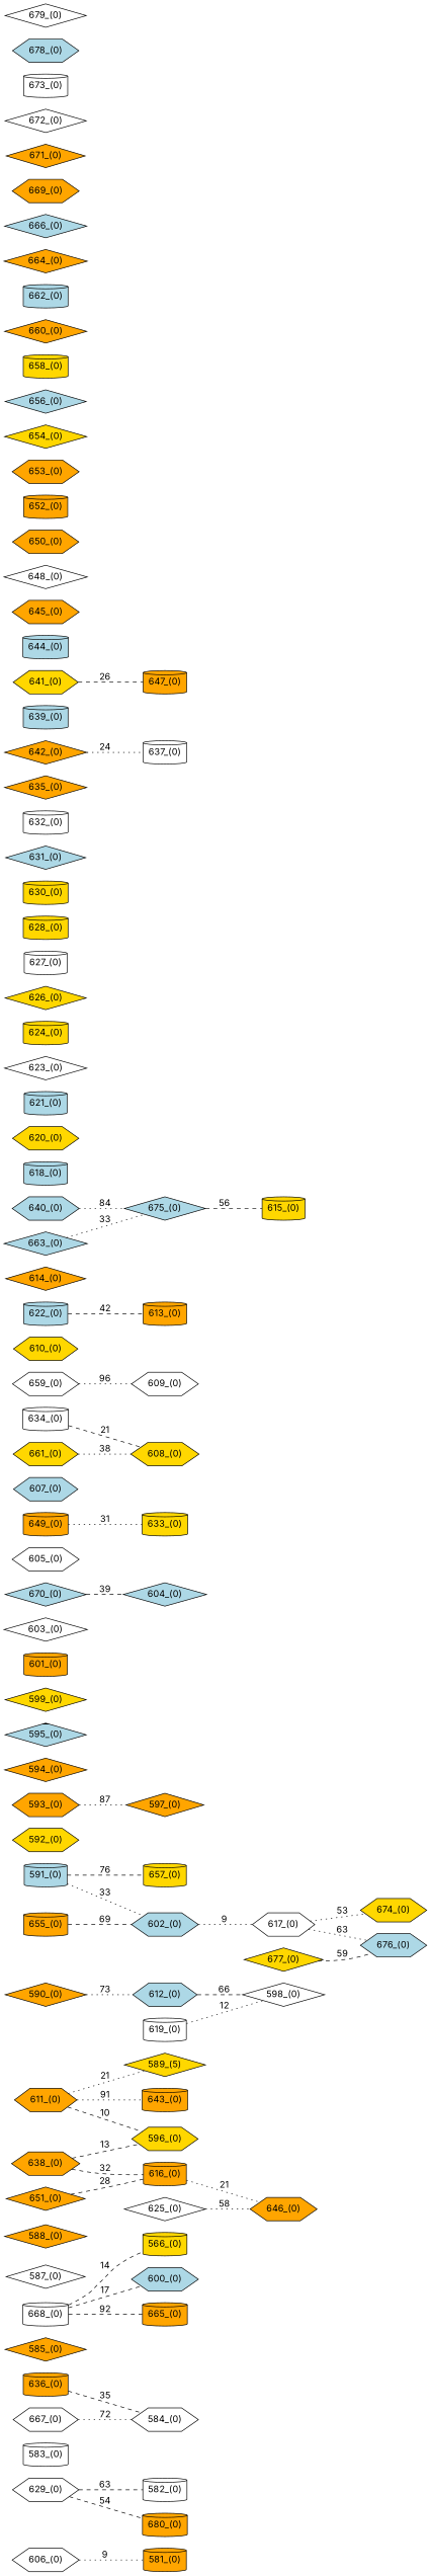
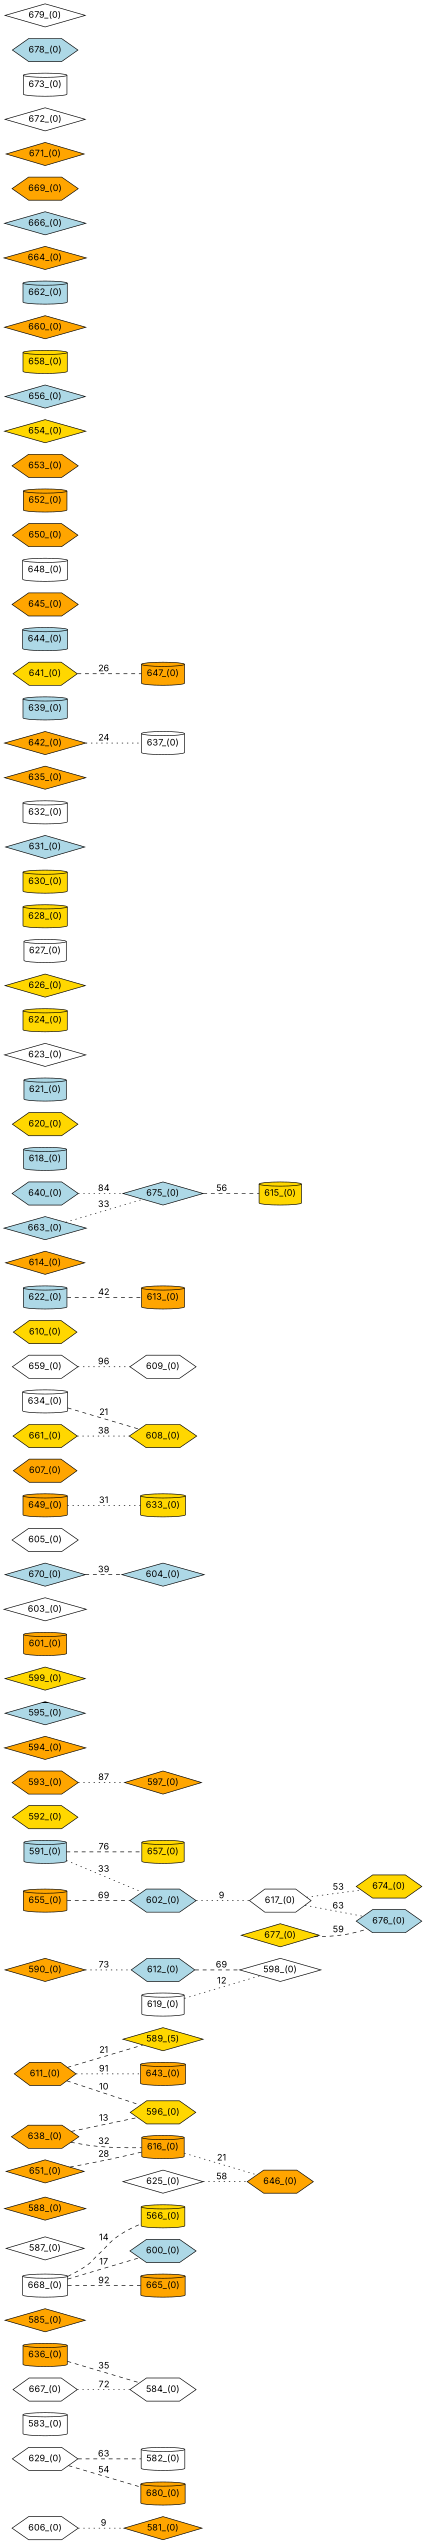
  graph {
    fontname=Inter
    rankdir=LR
    node [fillcolor=orange fontname=Inter kruskal=44 shape=cylinder style=filled weight=0]
    edge [fontname=Inter style=dotted weight=21]
-   "581_(0)" [kruskal=25]
+   "581_(0)" [kruskal=25 shape=diamond]
    "582_(0)" [fillcolor=white kruskal=48]
    "583_(0)" [fillcolor=white kruskal=2]
    "584_(0)" [fillcolor=white kruskal=86 shape=hexagon]
    "585_(0)" [kruskal=4 shape=diamond]
    n6 [fillcolor=gold kruskal=87 label="566_(0)"]
    "587_(0)" [fillcolor=white kruskal=6 shape=diamond]
    "588_(0)" [kruskal=7 shape=diamond]
    n9 [fillcolor=gold label="589_(5)" shape=diamond]
    "590_(0)" [kruskal=9 shape=diamond]
    "612_(0)" [fillcolor=lightblue kruskal=9 shape=hexagon]
    "598_(0)" [fillcolor=white kruskal=9 shape=diamond]
    "591_(0)" [fillcolor=lightblue kruskal=74]
    "602_(0)" [fillcolor=lightblue kruskal=74 shape=hexagon]
    "657_(0)" [fillcolor=gold kruskal=74]
    "617_(0)" [fillcolor=white kruskal=74 shape=hexagon]
    "592_(0)" [fillcolor=gold kruskal=11 shape=hexagon]
    "593_(0)" [kruskal=12 shape=hexagon]
    "597_(0)" [kruskal=12 shape=diamond]
    "594_(0)" [kruskal=13 shape=diamond]
    "595_(0)" [fillcolor=lightblue kruskal=14 shape=diamond]
    "596_(0)" [fillcolor=gold shape=hexagon]
    "599_(0)" [fillcolor=gold kruskal=18 shape=diamond]
    "600_(0)" [fillcolor=lightblue kruskal=87 shape=hexagon]
    "601_(0)" [kruskal=20]
    "674_(0)" [fillcolor=gold kruskal=74 shape=hexagon]
    "676_(0)" [fillcolor=lightblue kruskal=74 shape=hexagon]
    "603_(0)" [fillcolor=white kruskal=22 shape=diamond]
    "604_(0)" [fillcolor=lightblue kruskal=89 shape=diamond]
    "605_(0)" [fillcolor=white kruskal=24 shape=hexagon]
    "606_(0)" [fillcolor=white kruskal=25 shape=hexagon]
    "633_(0)" [fillcolor=gold kruskal=25]
-   "607_(0)" [fillcolor=lightblue kruskal=26 shape=hexagon]
+   "607_(0)" [kruskal=26 shape=hexagon]
    "608_(0)" [fillcolor=gold kruskal=80 shape=hexagon]
    "609_(0)" [fillcolor=white kruskal=78 shape=hexagon]
    "610_(0)" [fillcolor=gold kruskal=29 shape=hexagon]
    "611_(0)" [shape=hexagon]
    "643_(0)"
    "613_(0)" [kruskal=41]
    "614_(0)" [kruskal=33 shape=diamond]
    "615_(0)" [fillcolor=gold kruskal=59]
    "646_(0)" [shape=hexagon]
    "616_(0)"
    "618_(0)" [fillcolor=lightblue kruskal=37]
    "619_(0)" [fillcolor=white kruskal=9]
    "620_(0)" [fillcolor=gold kruskal=39 shape=hexagon]
    "621_(0)" [fillcolor=lightblue kruskal=40]
    "622_(0)" [fillcolor=lightblue kruskal=41]
    "623_(0)" [fillcolor=white kruskal=42 shape=diamond]
    "624_(0)" [fillcolor=gold kruskal=43]
    "625_(0)" [fillcolor=white shape=diamond]
    "626_(0)" [fillcolor=gold kruskal=45 shape=diamond]
    "627_(0)" [fillcolor=white kruskal=46]
    "628_(0)" [fillcolor=gold kruskal=47]
    "629_(0)" [fillcolor=white kruskal=48 shape=hexagon]
    "680_(0)" [kruskal=48]
    "630_(0)" [fillcolor=gold kruskal=49]
    "631_(0)" [fillcolor=lightblue kruskal=50 shape=diamond]
    "632_(0)" [fillcolor=white kruskal=51]
    "634_(0)" [fillcolor=white kruskal=80]
    "635_(0)" [kruskal=54 shape=diamond]
    "636_(0)" [kruskal=86]
    "637_(0)" [fillcolor=white kruskal=61]
    "638_(0)" [shape=hexagon]
    "639_(0)" [fillcolor=lightblue kruskal=58]
    "640_(0)" [fillcolor=lightblue kruskal=59 shape=hexagon]
    "675_(0)" [fillcolor=lightblue kruskal=59 shape=diamond]
    "641_(0)" [fillcolor=gold kruskal=60 shape=hexagon]
    "647_(0)" [kruskal=60]
    "642_(0)" [kruskal=61 shape=diamond]
    "644_(0)" [fillcolor=lightblue kruskal=63]
    "645_(0)" [kruskal=64 shape=hexagon]
-   "648_(0)" [fillcolor=white kruskal=67 shape=diamond]
+   "648_(0)" [fillcolor=white kruskal=67]
    "649_(0)" [kruskal=25]
    "650_(0)" [kruskal=69 shape=hexagon]
    "651_(0)" [shape=diamond]
    "652_(0)" [kruskal=71]
    "653_(0)" [kruskal=72 shape=hexagon]
    "654_(0)" [fillcolor=gold kruskal=73 shape=diamond]
    "655_(0)" [kruskal=74]
    "656_(0)" [fillcolor=lightblue kruskal=75 shape=diamond]
    "658_(0)" [fillcolor=gold kruskal=77]
    "659_(0)" [fillcolor=white kruskal=78 shape=hexagon]
    "660_(0)" [kruskal=79 shape=diamond]
    "661_(0)" [fillcolor=gold kruskal=80 shape=hexagon]
    "662_(0)" [fillcolor=lightblue kruskal=81]
    "663_(0)" [fillcolor=lightblue kruskal=59 shape=diamond]
    "664_(0)" [kruskal=83 shape=diamond]
    "665_(0)" [kruskal=87]
    "666_(0)" [fillcolor=lightblue kruskal=85 shape=diamond]
    "667_(0)" [fillcolor=white kruskal=86 shape=hexagon]
    "668_(0)" [fillcolor=white kruskal=87]
    "669_(0)" [kruskal=88 shape=hexagon]
    "670_(0)" [fillcolor=lightblue kruskal=89 shape=diamond]
    "671_(0)" [kruskal=90 shape=diamond]
    "672_(0)" [fillcolor=white kruskal=91 shape=diamond]
    "673_(0)" [fillcolor=white kruskal=92]
    "677_(0)" [fillcolor=gold kruskal=74 shape=diamond]
    "678_(0)" [fillcolor=lightblue kruskal=97 shape=hexagon]
    "679_(0)" [fillcolor=white kruskal=98 shape=diamond]
    "590_(0)" -- "612_(0)" [label=73 weight=73]
-   "612_(0)" -- "598_(0)" [label=66 style=dashed weight=69]
+   "612_(0)" -- "598_(0)" [label=69 style=dashed weight=69]
    "591_(0)" -- "602_(0)" [label=33 weight=33]
    "591_(0)" -- "657_(0)" [label=76 style=dashed weight=76]
    "602_(0)" -- "617_(0)" [label=9 weight=9]
    "617_(0)" -- "674_(0)" [label=53 weight=53]
    "617_(0)" -- "676_(0)" [label=63 weight=63]
    "593_(0)" -- "597_(0)" [label=87 weight=17]
    "606_(0)" -- "581_(0)" [label=9 weight=9]
-   "611_(0)" -- n9 [label=21]
+   "611_(0)" -- n9 [label=21 style=dashed]
    "611_(0)" -- "596_(0)" [label=10 style=dashed weight=10]
    "611_(0)" -- "643_(0)" [label=91 weight=91]
    "616_(0)" -- "646_(0)" [label=21]
    "619_(0)" -- "598_(0)" [label=12 weight=12]
    "622_(0)" -- "613_(0)" [label=42 style=dashed weight=42]
    "625_(0)" -- "646_(0)" [label=58 weight=58]
    "629_(0)" -- "582_(0)" [label=63 style=dashed weight=63]
    "629_(0)" -- "680_(0)" [label=54 style=dashed weight=54]
    "634_(0)" -- "608_(0)" [label=21 style=dashed]
    "636_(0)" -- "584_(0)" [label=35 style=dashed weight=35]
    "638_(0)" -- "596_(0)" [label=13 style=dashed weight=13]
    "638_(0)" -- "616_(0)" [label=32 style=dashed weight=32]
    "640_(0)" -- "675_(0)" [label=84 weight=84]
    "675_(0)" -- "615_(0)" [label=56 style=dashed weight=56]
    "641_(0)" -- "647_(0)" [label=26 style=dashed weight=26]
    "642_(0)" -- "637_(0)" [label=24 weight=24]
    "649_(0)" -- "633_(0)" [label=31 weight=31]
    "651_(0)" -- "616_(0)" [label=28 style=dashed weight=28]
    "655_(0)" -- "602_(0)" [label=69 style=dashed weight=69]
    "659_(0)" -- "609_(0)" [label=96 weight=96]
    "661_(0)" -- "608_(0)" [label=38 weight=38]
    "663_(0)" -- "675_(0)" [label=33 weight=33]
    "667_(0)" -- "584_(0)" [label=72 weight=72]
    "668_(0)" -- n6 [label=14 style=dashed weight=14]
    "668_(0)" -- "600_(0)" [label=17 style=dashed weight=17]
    "668_(0)" -- "665_(0)" [label=92 style=dashed weight=92]
    "670_(0)" -- "604_(0)" [label=39 style=dashed weight=39]
    "677_(0)" -- "676_(0)" [label=59 style=dashed weight=59]
  }
